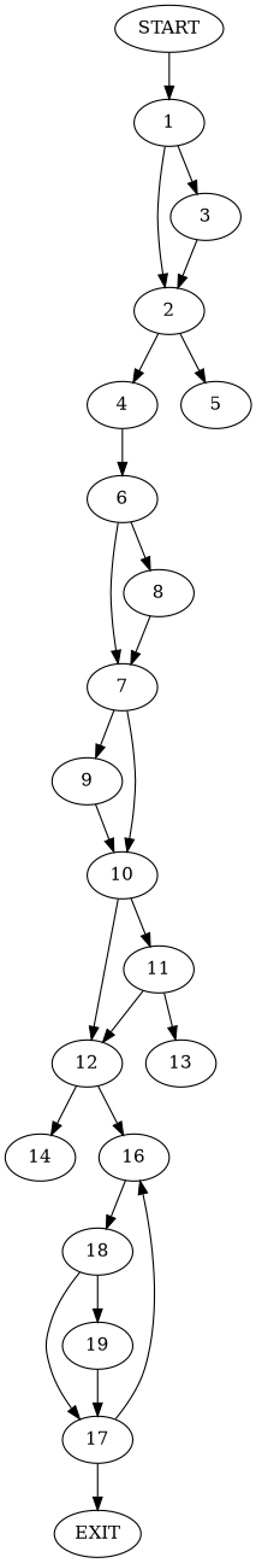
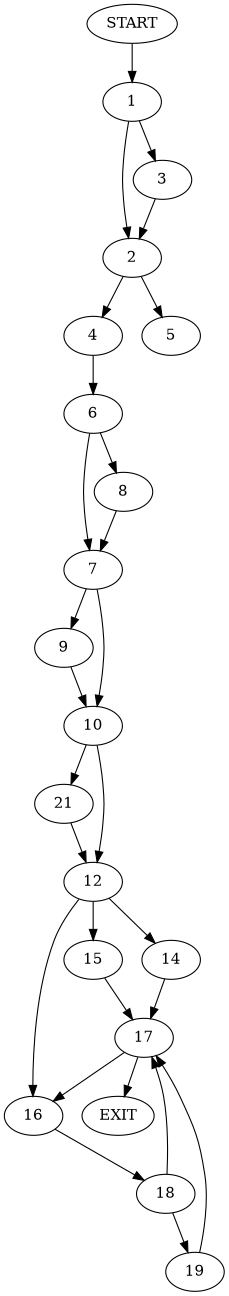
  digraph {
    n1 [label=START]
    1
    2
    3
    n5 [label=EXIT]
    4
    5
    6
    7
    8
    9
    10
-   11
+   11 [label=21]
    12
-   13
    14
+   15
    16
    17
    18
    19
    n1 -> 1
    1 -> 2
    1 -> 3
    2 -> 4
    2 -> 5
    3 -> 2
    4 -> 6
    6 -> 7
    6 -> 8
    7 -> 9
    7 -> 10
    8 -> 7
    9 -> 10
    10 -> 11
    10 -> 12
    11 -> 12
-   11 -> 13
    12 -> 14
+   12 -> 15
    12 -> 16
+   14 -> 17
+   15 -> 17
    16 -> 18
    17 -> n5
    17 -> 16
    18 -> 17
    18 -> 19
    19 -> 17
  }
